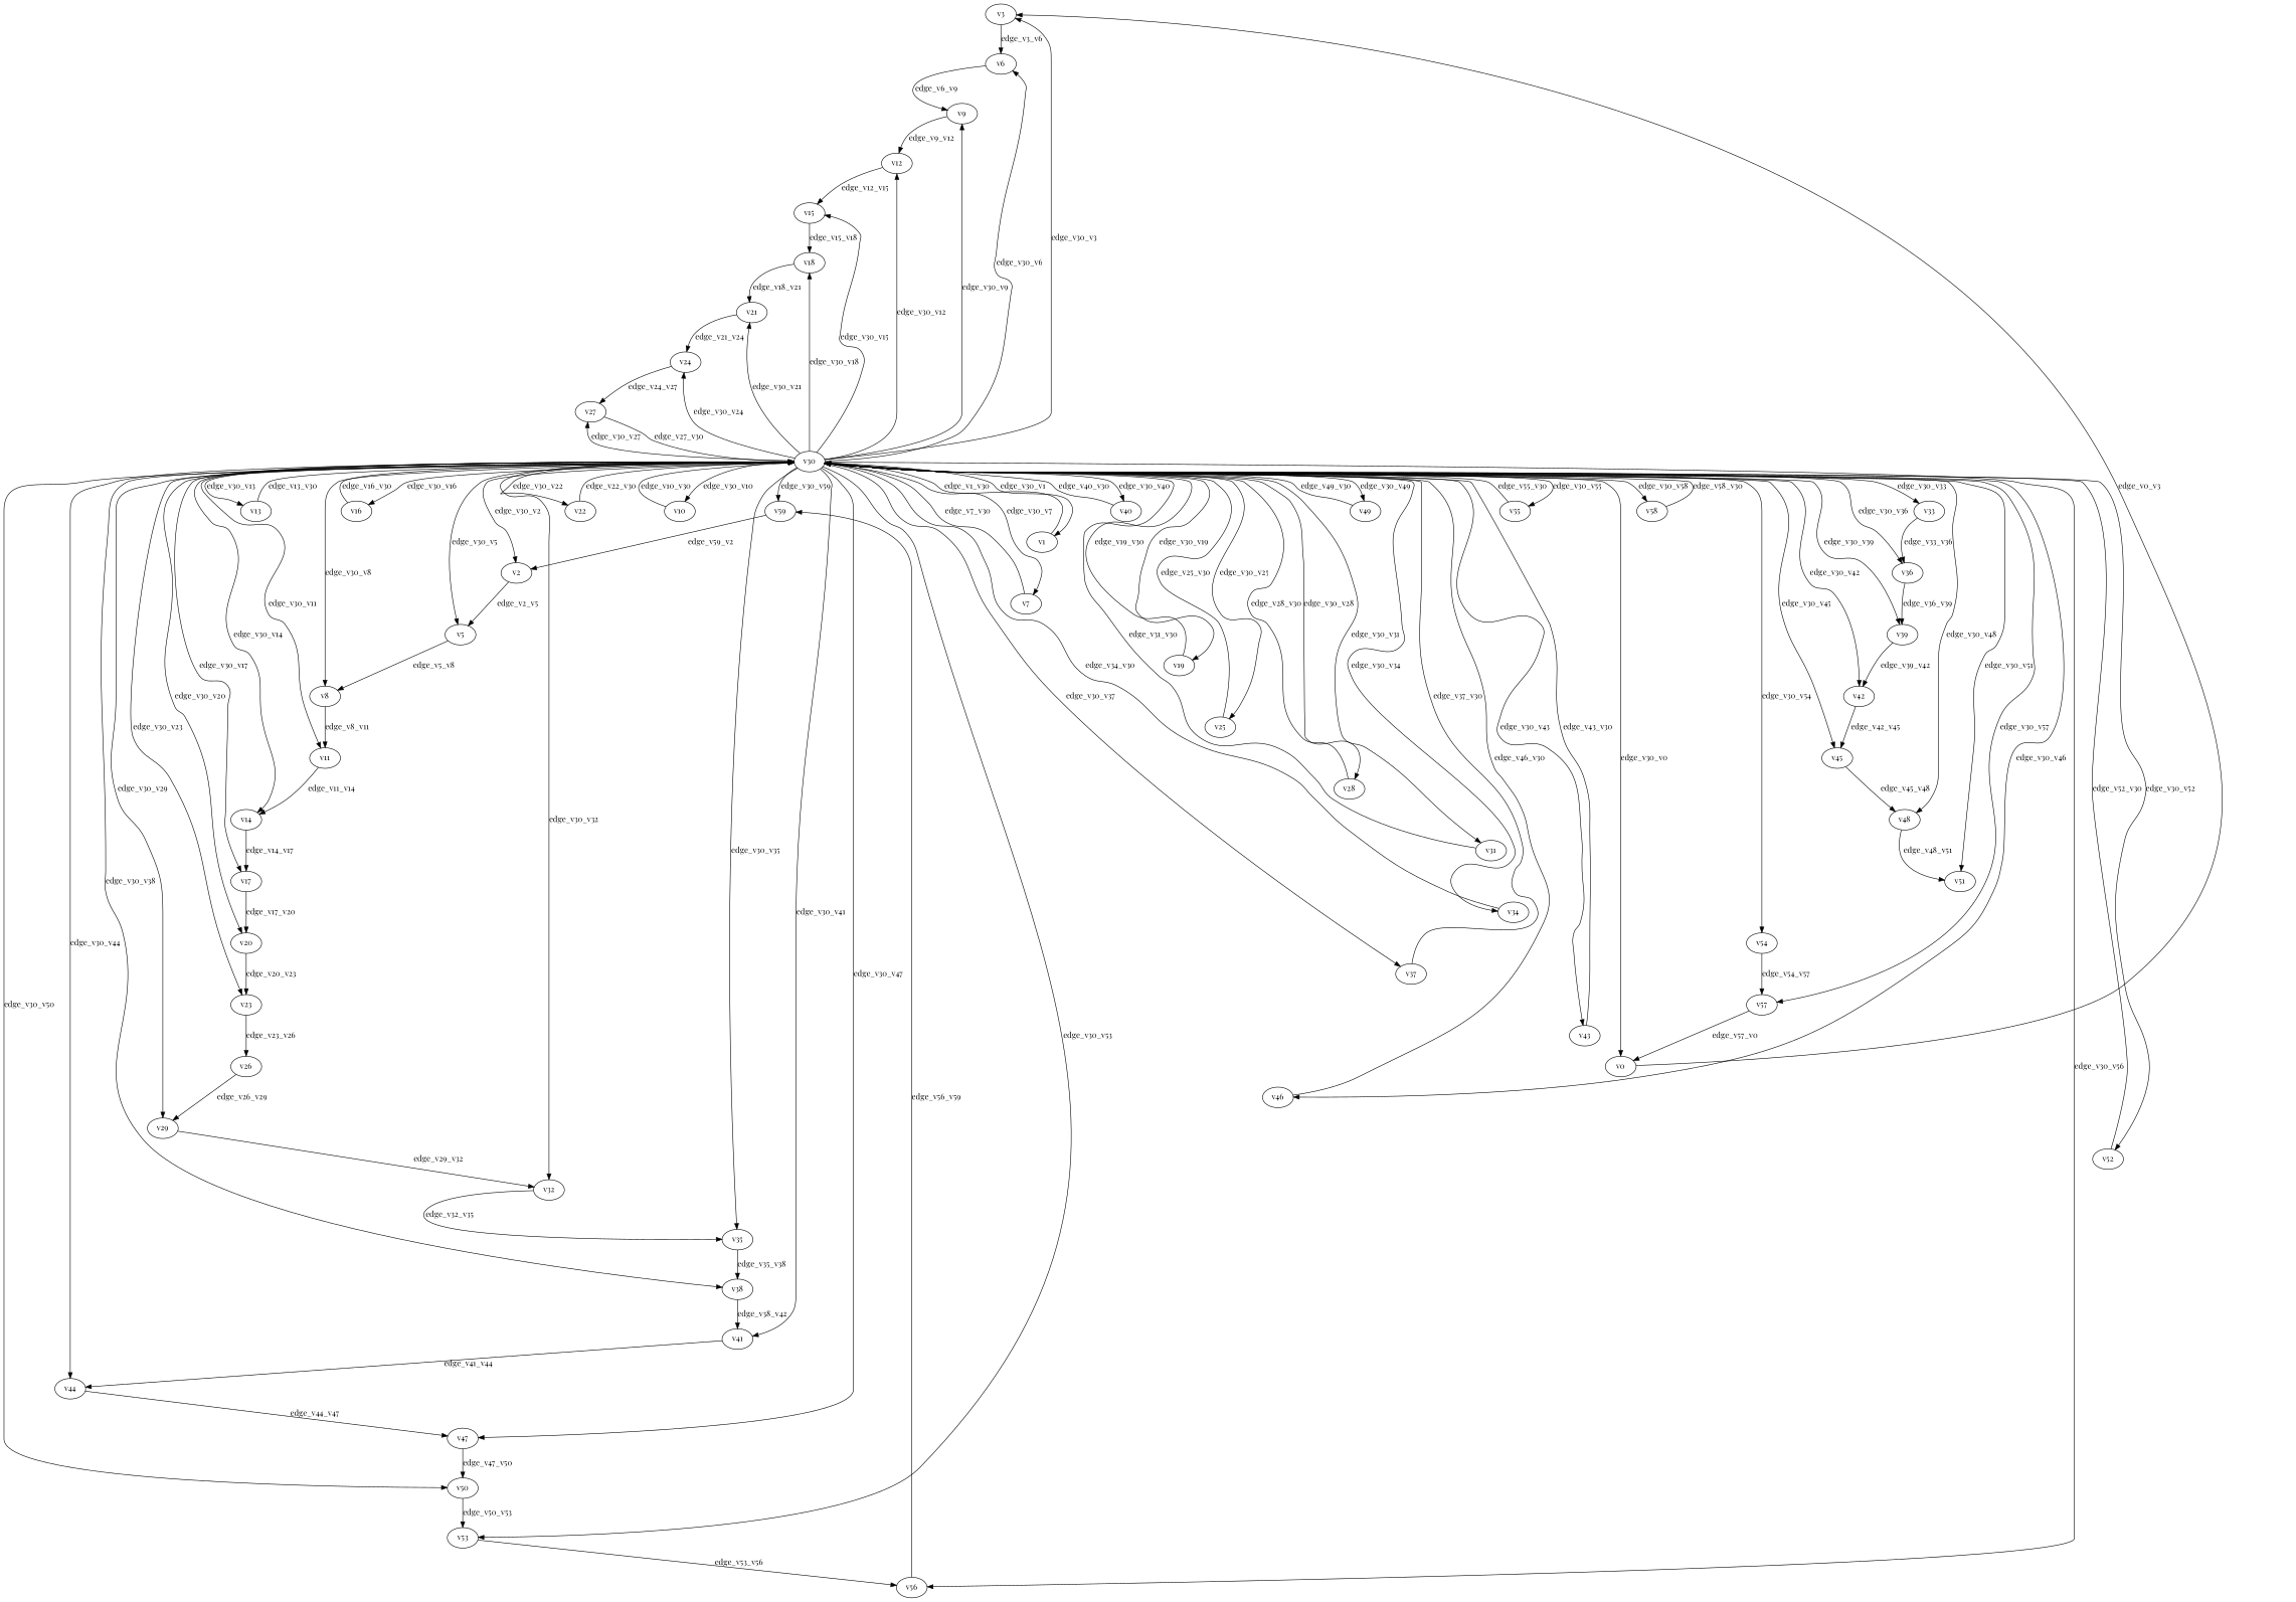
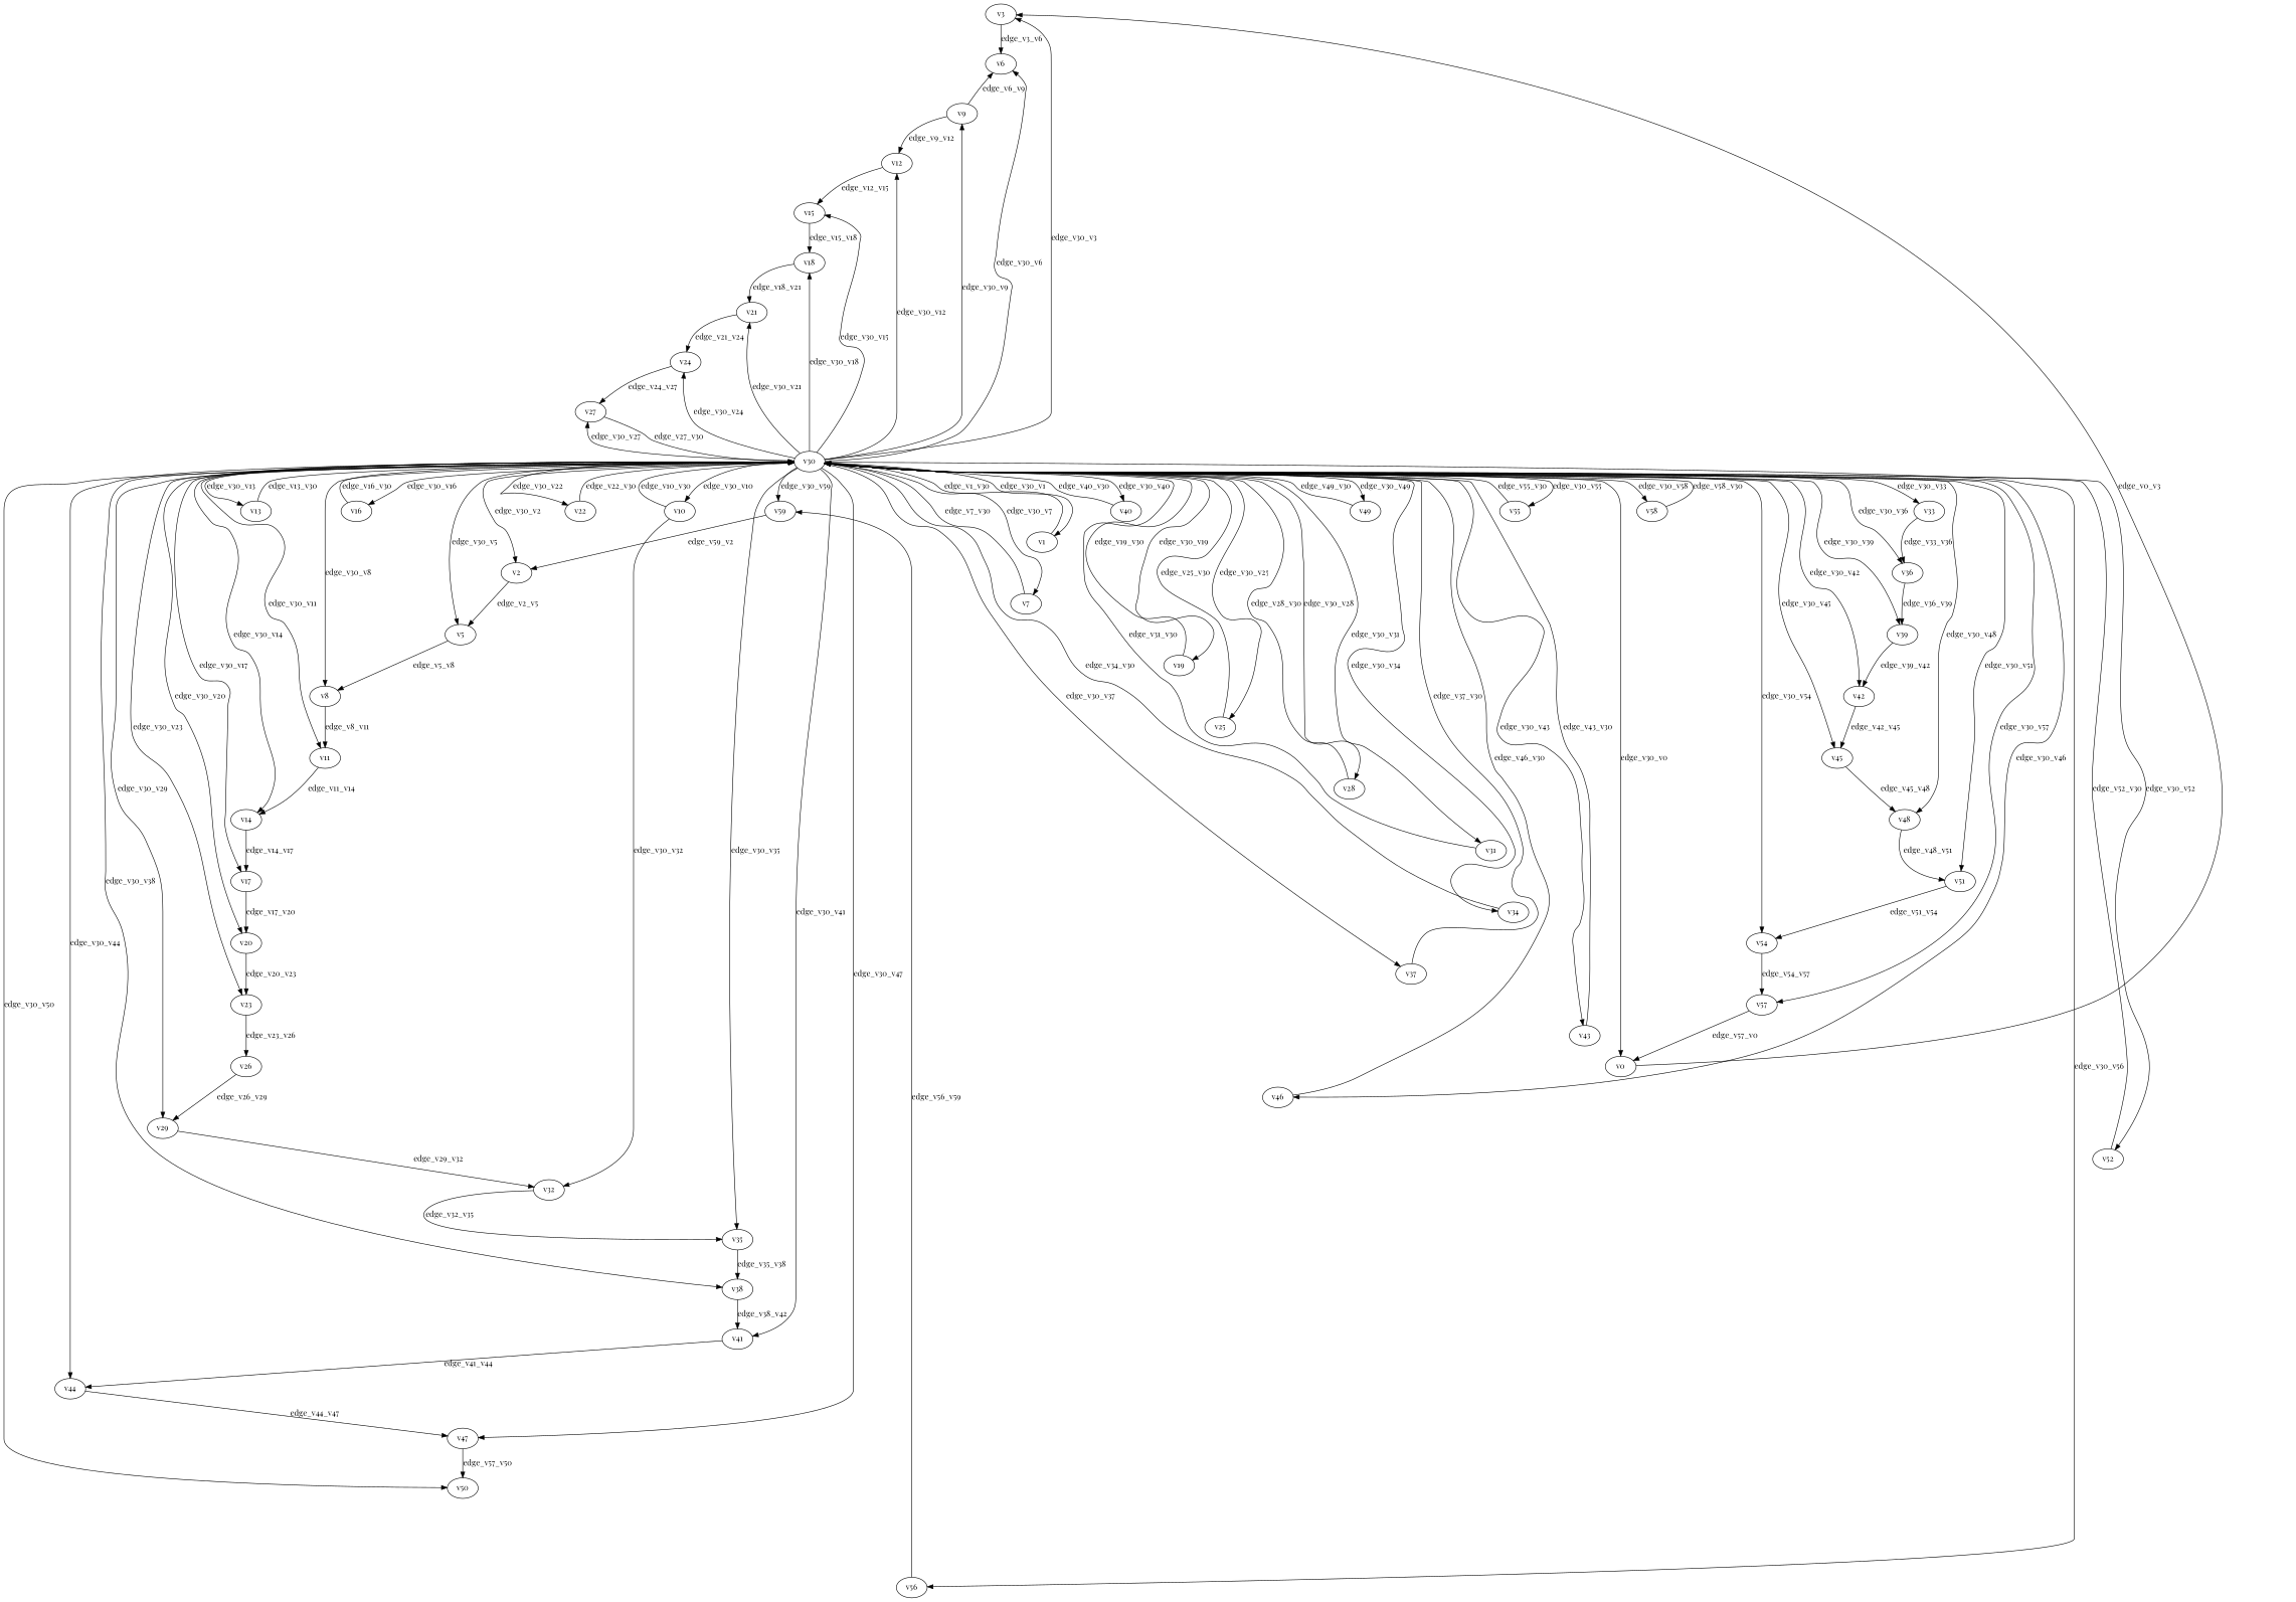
  digraph {
    fontname="Playfair Display"
    node [fontname="Playfair Display" player=1]
    edge [discount=0.044 fontname="Playfair Display" weight=5.42]
    v3
    v0 [player=0]
    v6 [player=0]
    v1
    v30 [player=0]
    v2 [player=0]
    v5
    v8 [player=0]
    v9
    v7
    v11
    v12 [player=0]
    v10 [player=0]
    v14 [player=0]
    v15
    v13
    v17
    v18 [player=0]
    v16 [player=0]
    v20 [player=0]
    v21
    v19
    v23
    v24 [player=0]
    v22 [player=0]
    v27
    v25
    v29
    v28 [player=0]
    v32 [player=0]
    v31
    v33
    v34 [player=0]
    v35
    v36 [player=0]
    v37
    v38 [player=0]
    v39
    v40 [player=0]
    v41
    v42 [player=0]
    v43
    v44 [player=0]
    v45
    v46 [player=0]
    v47
    v48 [player=0]
    v49
    v50 [player=0]
    v51
    v52 [player=0]
-   v53
    v54 [player=0]
    v55
    v56 [player=0]
    v57
    v58 [player=0]
    v59
    v26 [player=0]
    v3 -> v6 [label=edge_v3_v6 weight=6.82]
    v0 -> v3 [label=edge_v0_v3 weight=-1.02]
-   v6 -> v9 [label=edge_v6_v9 weight=-0.74]
+   v9 -> v6 [label=edge_v6_v9 weight=-0.74]
    v1 -> v30 [label=edge_v1_v30 weight=-1.46]
    v30 -> v3 [label=edge_v30_v3 weight=1.55]
    v30 -> v0 [label=edge_v30_v0]
    v30 -> v6 [label=edge_v30_v6 weight=-0.93]
    v30 -> v1 [label=edge_v30_v1 weight=-1.43]
    v30 -> v2 [label=edge_v30_v2 weight=2.95]
    v30 -> v5 [label=edge_v30_v5 weight=4.07]
    v30 -> v8 [label=edge_v30_v8 weight=5.53]
    v30 -> v9 [label=edge_v30_v9 weight=2.86]
    v30 -> v7 [label=edge_v30_v7 weight=-0.89]
    v30 -> v11 [label=edge_v30_v11 weight=-2.14]
    v30 -> v12 [label=edge_v30_v12 weight=5.02]
    v30 -> v10 [label=edge_v30_v10 weight=5.87]
    v30 -> v14 [label=edge_v30_v14 weight=-4.08]
    v30 -> v15 [label=edge_v30_v15 weight=-1.30]
    v30 -> v13 [label=edge_v30_v13 weight=1.40]
    v30 -> v17 [label=edge_v30_v17 weight=0.02]
    v30 -> v18 [label=edge_v30_v18 weight=5.95]
    v30 -> v16 [label=edge_v30_v16 weight=9.41]
    v30 -> v20 [label=edge_v30_v20 weight=4.64]
    v30 -> v21 [label=edge_v30_v21 weight=4.95]
    v30 -> v19 [label=edge_v30_v19 weight=-5.52]
    v30 -> v23 [label=edge_v30_v23 weight=-0.60]
    v30 -> v24 [label=edge_v30_v24 weight=2.11]
    v30 -> v22 [label=edge_v30_v22 weight=1.94]
    v30 -> v27 [label=edge_v30_v27 weight=6.32]
    v30 -> v25 [label=edge_v30_v25 weight=-5.74]
    v30 -> v29 [label=edge_v30_v29 weight=4.86]
    v30 -> v28 [label=edge_v30_v28 weight=-1.11]
-   v30 -> v32 [label=edge_v30_v32 weight=2.15]
+   v10 -> v32 [label=edge_v30_v32 weight=2.15]
    v30 -> v31 [label=edge_v30_v31 weight=-3.24]
    v30 -> v33 [label=edge_v30_v33 weight=-3.86]
    v30 -> v34 [label=edge_v30_v34 weight=-4.72]
    v30 -> v35 [label=edge_v30_v35 weight=-0.11]
    v30 -> v36 [label=edge_v30_v36 weight=-0.13]
    v30 -> v37 [label=edge_v30_v37 weight=-0.90]
    v30 -> v38 [label=edge_v30_v38 weight=-1.85]
    v30 -> v39 [label=edge_v30_v39 weight=-1.32]
    v30 -> v40 [label=edge_v30_v40 weight=6.04]
    v30 -> v41 [label=edge_v30_v41 weight=1.89]
    v30 -> v42 [label=edge_v30_v42 weight=1.70]
    v30 -> v43 [label=edge_v30_v43 weight=-0.80]
    v30 -> v44 [label=edge_v30_v44 weight=8.04]
    v30 -> v45 [label=edge_v30_v45 weight=4.28]
    v30 -> v46 [label=edge_v30_v46 weight=-0.95]
    v30 -> v47 [label=edge_v30_v47 weight=6.44]
    v30 -> v48 [label=edge_v30_v48 weight=2.57]
    v30 -> v49 [label=edge_v30_v49 weight=2.21]
    v30 -> v50 [label=edge_v30_v50 weight=8.21]
    v30 -> v51 [label=edge_v30_v51 weight=1.33]
    v30 -> v52 [label=edge_v30_v52 weight=0.10]
-   v30 -> v53 [label=edge_v30_v53 weight=-2.26]
    v30 -> v54 [label=edge_v30_v54 weight=6.40]
    v30 -> v55 [label=edge_v30_v55 weight=8.91]
    v30 -> v56 [label=edge_v30_v56 weight=4.00]
    v30 -> v57 [label=edge_v30_v57 weight=-0.53]
    v30 -> v58 [label=edge_v30_v58 weight=7.47]
    v30 -> v59 [label=edge_v30_v59 weight=3.37]
    v2 -> v5 [label=edge_v2_v5 weight=2.62]
    v5 -> v8 [label=edge_v5_v8 weight=0.80]
    v8 -> v11 [label=edge_v8_v11 weight=5.21]
    v9 -> v12 [label=edge_v9_v12 weight=0.21]
    v7 -> v30 [label=edge_v7_v30 weight=-3.34]
    v11 -> v14 [label=edge_v11_v14 weight=3.71]
    v12 -> v15 [label=edge_v12_v15 weight=-2.36]
    v10 -> v30 [label=edge_v10_v30 weight=3.21]
    v14 -> v17 [label=edge_v14_v17 weight=6.60]
    v15 -> v18 [label=edge_v15_v18]
    v13 -> v30 [label=edge_v13_v30 weight=-1.11]
    v17 -> v20 [label=edge_v17_v20 weight=5.35]
    v18 -> v21 [label=edge_v18_v21 weight=-0.37]
    v16 -> v30 [label=edge_v16_v30 weight=10.47]
    v20 -> v23 [label=edge_v20_v23 weight=2.41]
    v21 -> v24 [label=edge_v21_v24 weight=-1.76]
    v19 -> v30 [label=edge_v19_v30 weight=-7.00]
    v23 -> v26 [label=edge_v23_v26 weight=1.95]
    v24 -> v27 [label=edge_v24_v27 weight=-0.44]
    v22 -> v30 [label=edge_v22_v30 weight=2.06]
    v27 -> v30 [label=edge_v27_v30 weight=-2.38]
    v25 -> v30 [label=edge_v25_v30 weight=-6.43]
    v29 -> v32 [label=edge_v29_v32 weight=3.60]
    v28 -> v30 [label=edge_v28_v30 weight=-2.53]
    v32 -> v35 [label=edge_v32_v35 weight=-0.82]
    v31 -> v30 [label=edge_v31_v30 weight=-1.30]
    v33 -> v36 [label=edge_v33_v36 weight=3.66]
    v34 -> v30 [label=edge_v34_v30 weight=-1.98]
    v35 -> v38 [label=edge_v35_v38 weight=4.57]
    v36 -> v39 [label=edge_v36_v39 weight=5.51]
    v37 -> v30 [label=edge_v37_v30 weight=-0.99]
    v38 -> v41 [label=edge_v38_v42 weight=6.12]
    v39 -> v42 [label=edge_v39_v42 weight=-0.93]
    v40 -> v30 [label=edge_v40_v30 weight=4.12]
    v41 -> v44 [label=edge_v41_v44 weight=0.93]
    v42 -> v45 [label=edge_v42_v45 weight=2.68]
    v43 -> v30 [label=edge_v43_v30 weight=-3.13]
    v44 -> v47 [label=edge_v44_v47 weight=1.46]
    v45 -> v48 [label=edge_v45_v48 weight=2.03]
    v46 -> v30 [label=edge_v46_v30 weight=-1.89]
-   v47 -> v50 [label=edge_v47_v50 weight=6.57]
+   v47 -> v50 [label=edge_v57_v50 weight=6.57]
    v48 -> v51 [label=edge_v48_v51 weight=-0.72]
    v49 -> v30 [label=edge_v49_v30 weight=1.19]
-   v50 -> v53 [label=edge_v50_v53 weight=4.83]
+   v51 -> v54 [label=edge_v51_v54 weight=-2.50]
    v52 -> v30 [label=edge_v52_v30 weight=-0.88]
-   v53 -> v56 [label=edge_v53_v56 weight=3.80]
    v54 -> v57 [label=edge_v54_v57 weight=3.71]
    v55 -> v30 [label=edge_v55_v30 weight=9.37]
    v56 -> v59 [label=edge_v56_v59 weight=6.52]
    v57 -> v0 [label=edge_v57_v0 weight=1.38]
    v58 -> v30 [label=edge_v58_v30 weight=4.64]
    v59 -> v2 [label=edge_v59_v2 weight=4.56]
    v26 -> v29 [label=edge_v26_v29 weight=0.29]
  }
